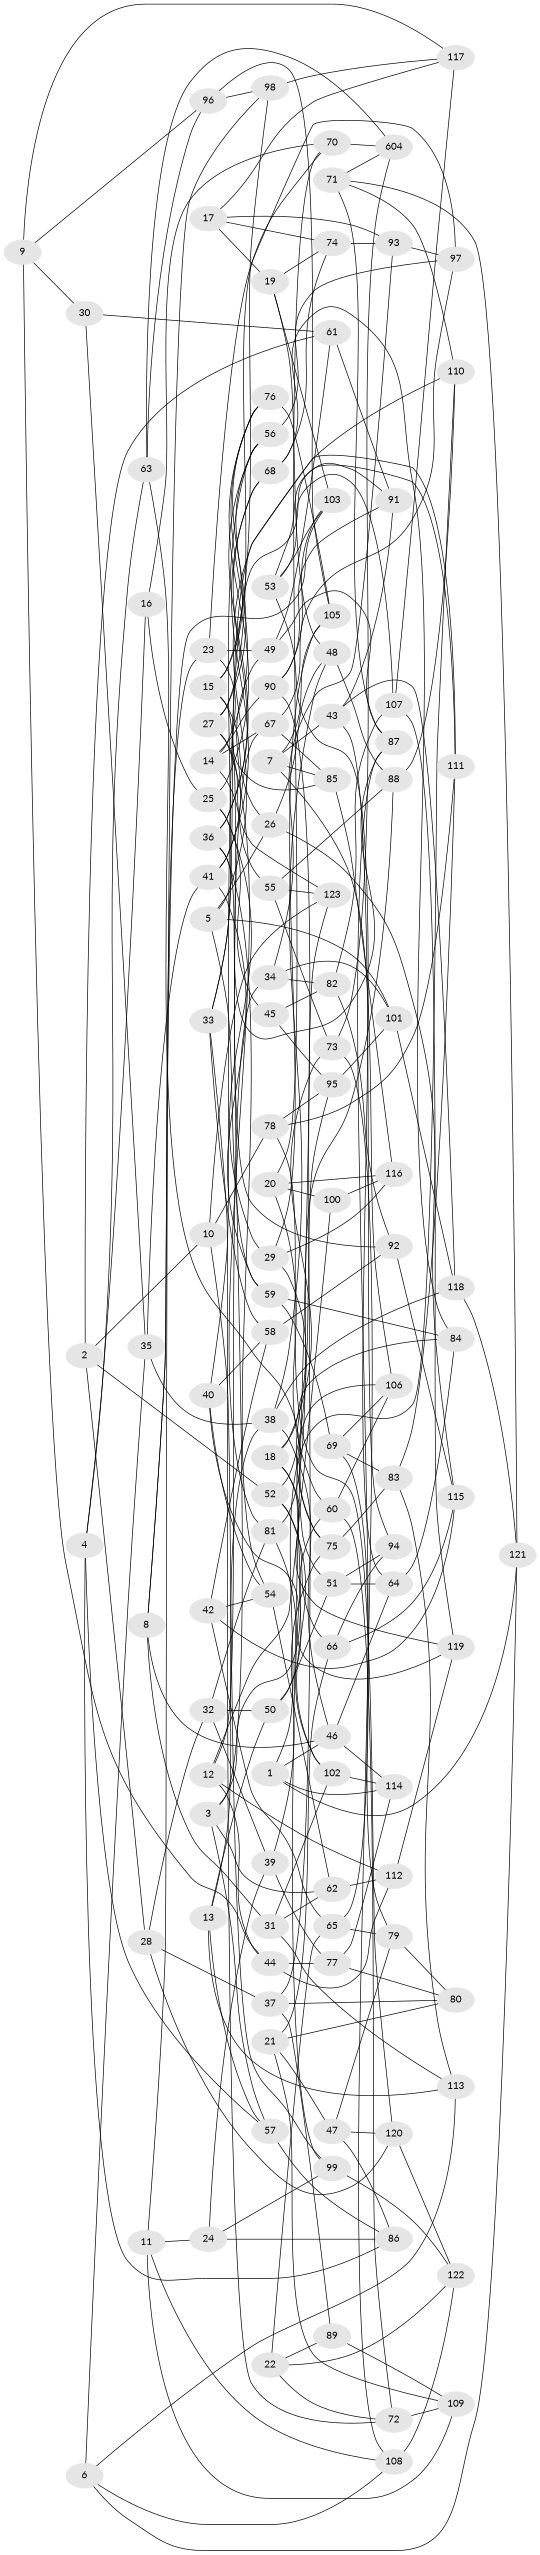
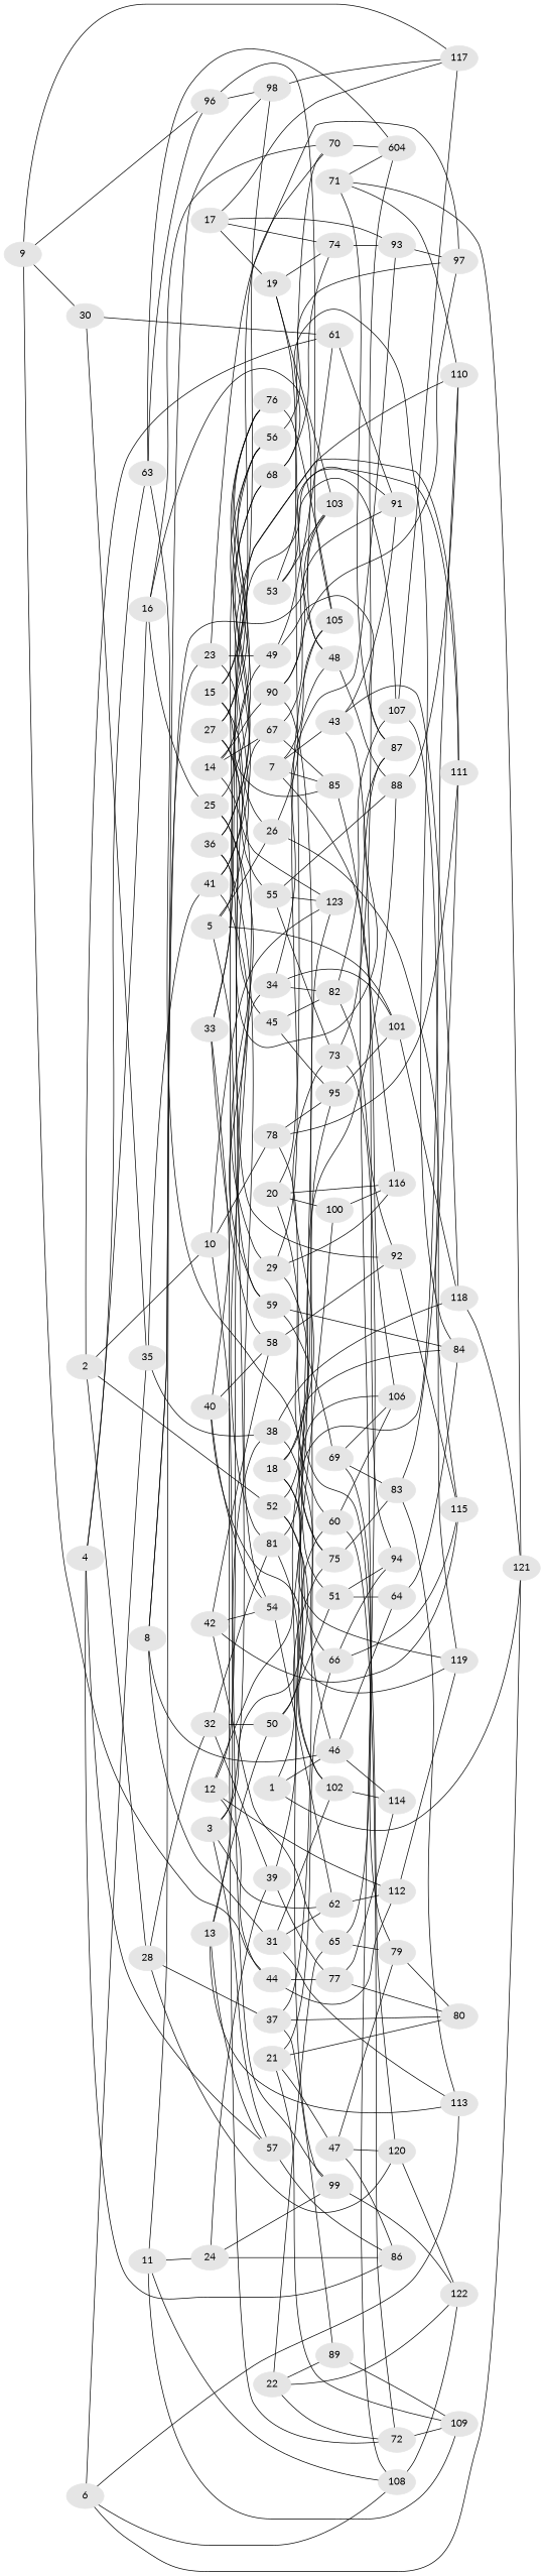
  graph {
    fontname=Lato
    rankdir=LR
    node [color=gray90 fontname=Lato style=filled]
    edge [fontname=Lato]
    1
    110
    114
    121
    46
    2
    10
    28
    52
    61
    78
    99
    123
    32
    37
    120
    66
    102
    95
    91
    3
    57
    62
    67
    106
    86
    112
    85
    97
    4
    16
    63
    25
    48
    70
    96
    75
    n38 [label=604]
    5
    26
    59
    101
    111
    115
    84
    69
    118
    6
    35
    108
    113
    38
    41
    122
    7
    43
    105
    94
    116
    8
    23
    31
    103
    49
    64
    9
    30
    44
    117
    77
    98
    11
    24
    109
    39
    12
    34
    100
    93
    82
    119
    13
    50
    51
    60
    14
    55
    76
    90
    73
    88
    15
    56
    92
    29
    45
    17
    19
    74
    18
    20
    72
    21
    47
    80
    79
    22
    65
    89
    87
    27
    81
    83
    33
    58
    107
    68
    36
    54
    40
    42
    53
    71
    1 -- 110
-   1 -- 114
    1 -- 121
    1 -- 46
    46 -- 114
    46 -- 64
    2 -- 10
    2 -- 28
    2 -- 52
    2 -- 61
    10 -- 78
    10 -- 99
    10 -- 123
    28 -- 32
    28 -- 37
    28 -- 120
    52 -- 66
    52 -- 102
    52 -- 95
    61 -- 91
    78 -- 120
    78 -- 95
    78 -- 111
    99 -- 122
    32 -- 39
    32 -- 50
    32 -- 81
    37 -- 123
    37 -- 80
    37 -- 89
    120 -- 122
    66 -- 115
    66 -- 94
    102 -- 114
    95 -- 101
    3 -- 57
    3 -- 62
    3 -- 67
    3 -- 106
    57 -- 86
    62 -- 112
    67 -- 85
    67 -- 97
    112 -- 119
    85 -- 116
    4 -- 57
    4 -- 86
    4 -- 16
    4 -- 63
    16 -- 25
-   38 -- 48
+   16 -- 48
    16 -- 70
    63 -- 96
    63 -- 75
    63 -- n38
    25 -- 76
    25 -- 29
    25 -- 45
    48 -- 88
    70 -- n38
    96 -- 105
    96 -- 98
    75 -- 83
    5 -- 26
    5 -- 59
    5 -- 101
    5 -- 111
    26 -- 48
    26 -- 115
    59 -- 84
    59 -- 69
    101 -- 118
    69 -- 106
    69 -- 79
    69 -- 83
    118 -- 121
    6 -- 121
    6 -- 35
    6 -- 108
    6 -- 113
    35 -- 38
    35 -- 41
    108 -- 122
    38 -- 46
    38 -- 118
    41 -- 59
    41 -- 49
    41 -- 68
    7 -- 106
    7 -- 85
    7 -- 43
    7 -- 105
    43 -- 91
    43 -- 118
    43 -- 94
    8 -- 46
    8 -- 23
    8 -- 31
    8 -- 103
    23 -- 85
    23 -- 70
    23 -- 49
    31 -- 102
    31 -- 62
    31 -- 113
    49 -- 61
    49 -- 87
    64 -- 84
    9 -- 96
    9 -- 30
    9 -- 44
    9 -- 117
    30 -- 61
    30 -- 35
    44 -- 112
    44 -- 77
    77 -- 114
    77 -- 80
    98 -- 117
    11 -- 108
    11 -- 98
    11 -- 24
    11 -- 109
    24 -- 99
    24 -- 86
    24 -- 39
    39 -- 75
    39 -- 77
    12 -- 112
    12 -- 44
    12 -- 34
    12 -- 100
    34 -- 101
    34 -- 93
    34 -- 82
    100 -- 116
    93 -- 97
    82 -- 92
    82 -- 107
    13 -- 57
    13 -- 113
    13 -- 38
    13 -- 50
    50 -- 51
    50 -- 60
    51 -- 94
    51 -- 64
    60 -- 106
    60 -- 72
    14 -- 67
    14 -- 55
    14 -- 76
    14 -- 90
    55 -- 123
    55 -- 73
    55 -- 88
    76 -- 105
    90 -- 99
    90 -- 91
    90 -- 103
    73 -- n38
    73 -- 108
    88 -- 110
    15 -- 26
    15 -- 98
    15 -- 56
    15 -- 92
    56 -- 97
    92 -- 115
    29 -- 75
    29 -- 105
    29 -- 116
    45 -- 95
    45 -- 82
    17 -- 117
    17 -- 93
    17 -- 19
    17 -- 74
    19 -- 48
    19 -- 103
    19 -- 74
    74 -- 93
    18 -- 84
    18 -- 119
    18 -- 51
    18 -- 73
    20 -- 70
    20 -- 116
    20 -- 100
    20 -- 60
    72 -- 109
    21 -- 66
    21 -- 109
    21 -- 47
    21 -- 80
    47 -- 120
    47 -- 86
    47 -- 79
    79 -- 80
    22 -- 122
    22 -- 72
    22 -- 65
    22 -- 89
    65 -- 79
    65 -- 87
    89 -- 109
    27 -- 123
    27 -- 97
    27 -- 76
    27 -- 81
    81 -- 102
    81 -- 88
    83 -- 111
    83 -- 113
    33 -- 110
    33 -- 56
    33 -- 72
    33 -- 58
    58 -- 92
    107 -- 117
    107 -- 119
    68 -- 84
    68 -- 74
    36 -- 56
    36 -- 87
    36 -- 68
    36 -- 54
    54 -- 62
    40 -- 91
    40 -- 119
    40 -- 58
    40 -- 54
    42 -- 115
    42 -- 65
    42 -- 58
    42 -- 54
    53 -- 111
    53 -- 103
-   53 -- 64
    53 -- 107
    71 -- 110
    71 -- 121
    71 -- n38
    71 -- 87
  }
